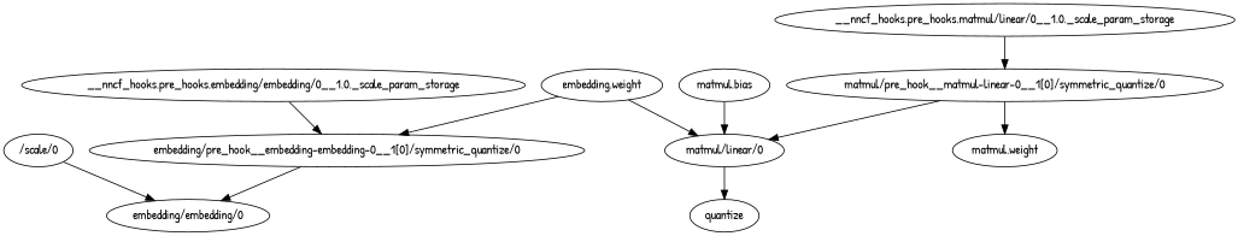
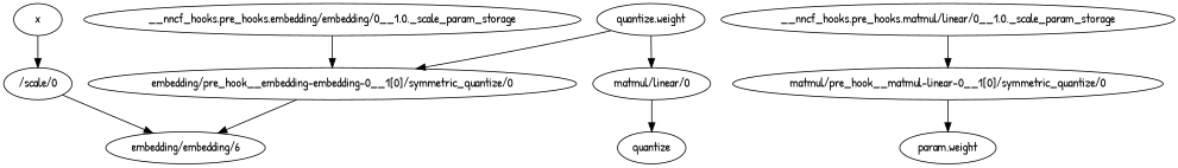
  strict digraph {
    fontname="Patrick Hand"
    node [fontname="Patrick Hand" metatype=PTConstNoopMetatype type=nncf_model_const]
    edge [dtype=float fontname="Patrick Hand" in_port_id=0 out_port_id=0 shape="(1, 10)"]
+   x [metatype=PTInputNoopMetatype type=nncf_model_input]
    n2 [label="/scale/0" metatype=UnknownMetatype type=type]
-   "embedding/embedding/0" [metatype=PTEmbeddingMetatype type=embedding]
+   "embedding/embedding/0" [metatype=PTEmbeddingMetatype type=embedding label="embedding/embedding/6"]
    "embedding/pre_hook__embedding-embedding-0__1[0]/symmetric_quantize/0" [metatype=UnknownMetatype type=symmetric_quantize]
-   "embedding.weight"
+   "embedding.weight" [label="quantize.weight"]
    "matmul/linear/0" [metatype=PTLinearMetatype type=linear]
    "__nncf_hooks.pre_hooks.embedding/embedding/0__1.0._scale_param_storage"
    n8 [label=quantize metatype=PTOutputNoopMetatype type=nncf_model_output]
    "matmul/pre_hook__matmul-linear-0__1[0]/symmetric_quantize/0" [metatype=UnknownMetatype type=symmetric_quantize]
-   "matmul.weight"
-   "matmul.bias"
+   "matmul.weight" [label="param.weight"]
    "__nncf_hooks.pre_hooks.matmul/linear/0__1.0._scale_param_storage"
+   x -> n2
    n2 -> "embedding/embedding/0" [dtype=int]
    "embedding/pre_hook__embedding-embedding-0__1[0]/symmetric_quantize/0" -> "embedding/embedding/0" [in_port_id=1 shape="(10, 20)"]
    "embedding.weight" -> "embedding/pre_hook__embedding-embedding-0__1[0]/symmetric_quantize/0" [shape="(10, 20)"]
    "embedding.weight" -> "matmul/linear/0" [shape="(1, 10, 20)"]
    "matmul/linear/0" -> n8 [shape="(1, 10, 5)"]
    "__nncf_hooks.pre_hooks.embedding/embedding/0__1.0._scale_param_storage" -> "embedding/pre_hook__embedding-embedding-0__1[0]/symmetric_quantize/0" [in_port_id=4 shape="(1,)"]
-   "matmul/pre_hook__matmul-linear-0__1[0]/symmetric_quantize/0" -> "matmul/linear/0" [in_port_id=1 shape="(5, 20)"]
    "matmul/pre_hook__matmul-linear-0__1[0]/symmetric_quantize/0" -> "matmul.weight" [shape="(5, 20)"]
-   "matmul.bias" -> "matmul/linear/0" [in_port_id=2 shape="(1, 5)"]
    "__nncf_hooks.pre_hooks.matmul/linear/0__1.0._scale_param_storage" -> "matmul/pre_hook__matmul-linear-0__1[0]/symmetric_quantize/0" [in_port_id=4 shape="(5, 1)"]
  }
